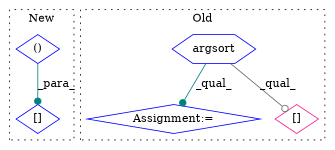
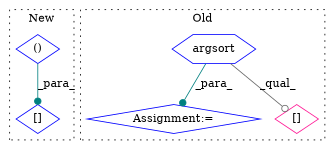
  digraph {
    node [a=2 shape=diamond color=blue]
    edge [color=teal arrowhead=dot]
    n1 [l="8,1" label="[]" s="2972,2991"]
    n2 [a=106 l=32 label="()" s=2588]
    n3 [a=32 l=9 label=argsort s=2838 shape=hexagon]
    n4 [a=7 l=27 label="Assignment:=" s=3030]
    n5 [l="35,1" label="[]" s="2833,2886" color=deeppink]
    subgraph cluster_1 {
      label=New
      style=dotted
      n1
      n2
    }
    subgraph cluster_2 {
      label=Old
      style=dotted
      n3
      n4
      n5
    }
    n2 -> n1 [label=_para_]
-   n3 -> n4 [label=_qual_]
+   n3 -> n4 [label=_para_]
    n3 -> n5 [label=_qual_ color=gray40 arrowhead=odot]
  }
